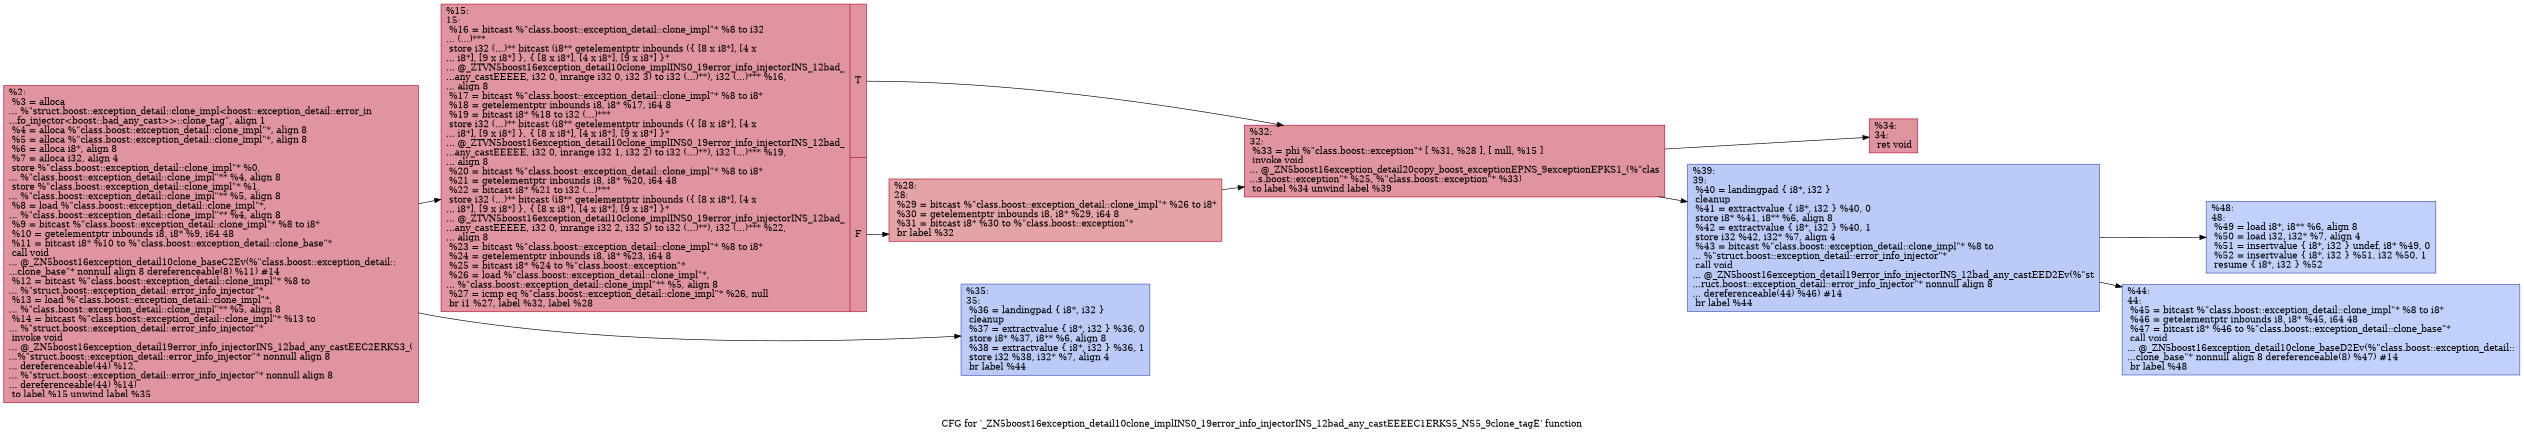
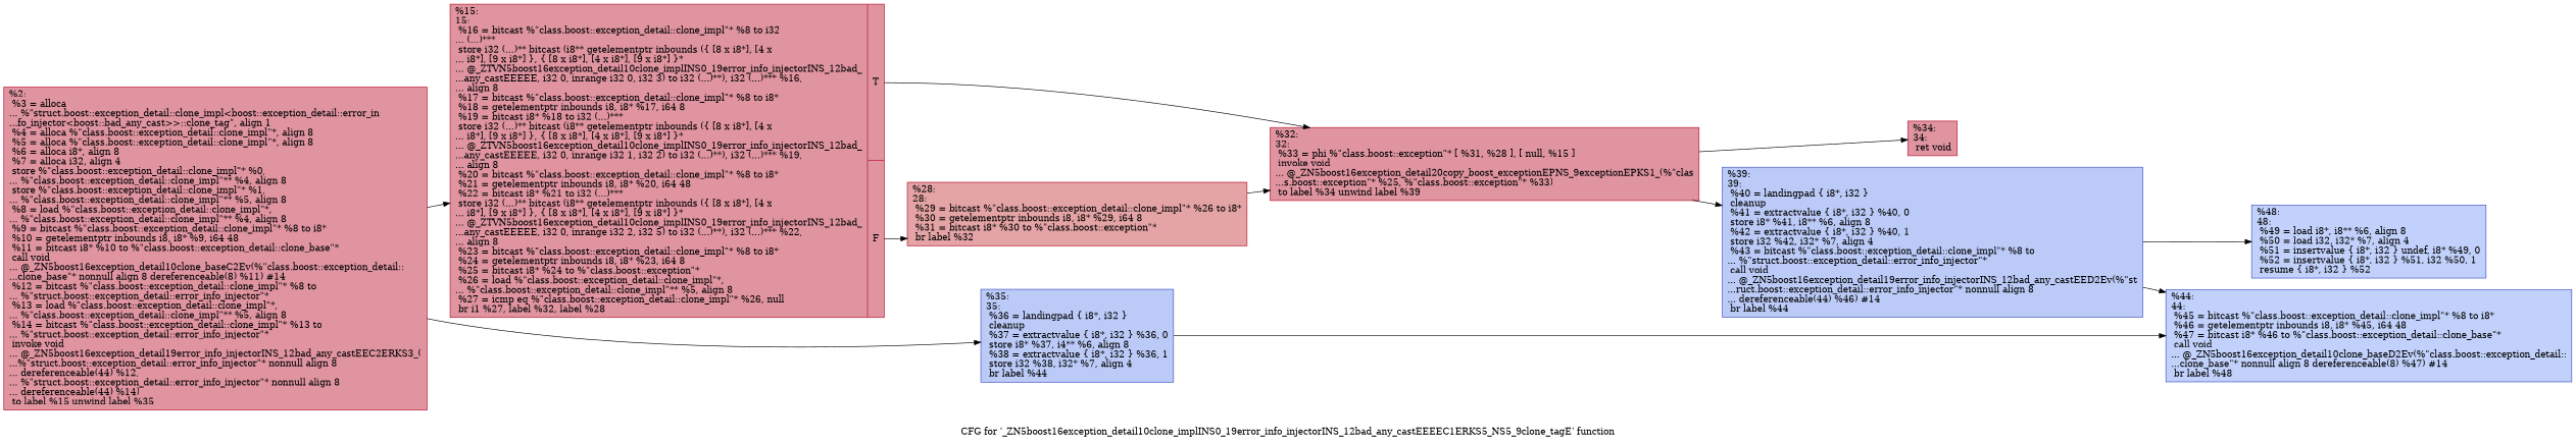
  digraph {
    label="CFG for '_ZN5boost16exception_detail10clone_implINS0_19error_info_injectorINS_12bad_any_castEEEEC1ERKS5_NS5_9clone_tagE' function"
    rankdir=LR
    node [color="#b70d28ff" fillcolor="#b70d2870" shape=record style=filled]
    n1 [label="{%2:\l  %3 = alloca\l... %\"struct.boost::exception_detail::clone_impl\<boost::exception_detail::error_in\l...fo_injector\<boost::bad_any_cast\>\>::clone_tag\", align 1\l  %4 = alloca %\"class.boost::exception_detail::clone_impl\"*, align 8\l  %5 = alloca %\"class.boost::exception_detail::clone_impl\"*, align 8\l  %6 = alloca i8*, align 8\l  %7 = alloca i32, align 4\l  store %\"class.boost::exception_detail::clone_impl\"* %0,\l... %\"class.boost::exception_detail::clone_impl\"** %4, align 8\l  store %\"class.boost::exception_detail::clone_impl\"* %1,\l... %\"class.boost::exception_detail::clone_impl\"** %5, align 8\l  %8 = load %\"class.boost::exception_detail::clone_impl\"*,\l... %\"class.boost::exception_detail::clone_impl\"** %4, align 8\l  %9 = bitcast %\"class.boost::exception_detail::clone_impl\"* %8 to i8*\l  %10 = getelementptr inbounds i8, i8* %9, i64 48\l  %11 = bitcast i8* %10 to %\"class.boost::exception_detail::clone_base\"*\l  call void\l... @_ZN5boost16exception_detail10clone_baseC2Ev(%\"class.boost::exception_detail::\l...clone_base\"* nonnull align 8 dereferenceable(8) %11) #14\l  %12 = bitcast %\"class.boost::exception_detail::clone_impl\"* %8 to\l... %\"struct.boost::exception_detail::error_info_injector\"*\l  %13 = load %\"class.boost::exception_detail::clone_impl\"*,\l... %\"class.boost::exception_detail::clone_impl\"** %5, align 8\l  %14 = bitcast %\"class.boost::exception_detail::clone_impl\"* %13 to\l... %\"struct.boost::exception_detail::error_info_injector\"*\l  invoke void\l... @_ZN5boost16exception_detail19error_info_injectorINS_12bad_any_castEEC2ERKS3_(\l...%\"struct.boost::exception_detail::error_info_injector\"* nonnull align 8\l... dereferenceable(44) %12,\l... %\"struct.boost::exception_detail::error_info_injector\"* nonnull align 8\l... dereferenceable(44) %14)\l          to label %15 unwind label %35\l}"]
    n2 [label="{%15:\l15:                                               \l  %16 = bitcast %\"class.boost::exception_detail::clone_impl\"* %8 to i32\l... (...)***\l  store i32 (...)** bitcast (i8** getelementptr inbounds (\{ [8 x i8*], [4 x\l... i8*], [9 x i8*] \}, \{ [8 x i8*], [4 x i8*], [9 x i8*] \}*\l... @_ZTVN5boost16exception_detail10clone_implINS0_19error_info_injectorINS_12bad_\l...any_castEEEEE, i32 0, inrange i32 0, i32 3) to i32 (...)**), i32 (...)*** %16,\l... align 8\l  %17 = bitcast %\"class.boost::exception_detail::clone_impl\"* %8 to i8*\l  %18 = getelementptr inbounds i8, i8* %17, i64 8\l  %19 = bitcast i8* %18 to i32 (...)***\l  store i32 (...)** bitcast (i8** getelementptr inbounds (\{ [8 x i8*], [4 x\l... i8*], [9 x i8*] \}, \{ [8 x i8*], [4 x i8*], [9 x i8*] \}*\l... @_ZTVN5boost16exception_detail10clone_implINS0_19error_info_injectorINS_12bad_\l...any_castEEEEE, i32 0, inrange i32 1, i32 2) to i32 (...)**), i32 (...)*** %19,\l... align 8\l  %20 = bitcast %\"class.boost::exception_detail::clone_impl\"* %8 to i8*\l  %21 = getelementptr inbounds i8, i8* %20, i64 48\l  %22 = bitcast i8* %21 to i32 (...)***\l  store i32 (...)** bitcast (i8** getelementptr inbounds (\{ [8 x i8*], [4 x\l... i8*], [9 x i8*] \}, \{ [8 x i8*], [4 x i8*], [9 x i8*] \}*\l... @_ZTVN5boost16exception_detail10clone_implINS0_19error_info_injectorINS_12bad_\l...any_castEEEEE, i32 0, inrange i32 2, i32 5) to i32 (...)**), i32 (...)*** %22,\l... align 8\l  %23 = bitcast %\"class.boost::exception_detail::clone_impl\"* %8 to i8*\l  %24 = getelementptr inbounds i8, i8* %23, i64 8\l  %25 = bitcast i8* %24 to %\"class.boost::exception\"*\l  %26 = load %\"class.boost::exception_detail::clone_impl\"*,\l... %\"class.boost::exception_detail::clone_impl\"** %5, align 8\l  %27 = icmp eq %\"class.boost::exception_detail::clone_impl\"* %26, null\l  br i1 %27, label %32, label %28\l|{<s0>T|<s1>F}}"]
-   n3 [color="#3d50c3ff" fillcolor="#6687ed70" label="{%35:\l35:                                               \l  %36 = landingpad \{ i8*, i32 \}\l          cleanup\l  %37 = extractvalue \{ i8*, i32 \} %36, 0\l  store i8* %37, i8** %6, align 8\l  %38 = extractvalue \{ i8*, i32 \} %36, 1\l  store i32 %38, i32* %7, align 4\l  br label %44\l}"]
+   n3 [color="#3d50c3ff" fillcolor="#6687ed70" label="{%35:\l35:                                               \l  %36 = landingpad \{ i8*, i32 \}\l          cleanup\l  %37 = extractvalue \{ i8*, i32 \} %36, 0\l  store i8* %37, i4** %6, align 8\l  %38 = extractvalue \{ i8*, i32 \} %36, 1\l  store i32 %38, i32* %7, align 4\l  br label %44\l}"]
    n4 [label="{%32:\l32:                                               \l  %33 = phi %\"class.boost::exception\"* [ %31, %28 ], [ null, %15 ]\l  invoke void\l... @_ZN5boost16exception_detail20copy_boost_exceptionEPNS_9exceptionEPKS1_(%\"clas\l...s.boost::exception\"* %25, %\"class.boost::exception\"* %33)\l          to label %34 unwind label %39\l}"]
    n5 [fillcolor="#c32e3170" label="{%28:\l28:                                               \l  %29 = bitcast %\"class.boost::exception_detail::clone_impl\"* %26 to i8*\l  %30 = getelementptr inbounds i8, i8* %29, i64 8\l  %31 = bitcast i8* %30 to %\"class.boost::exception\"*\l  br label %32\l}"]
    n6 [color="#3d50c3ff" fillcolor="#7396f570" label="{%44:\l44:                                               \l  %45 = bitcast %\"class.boost::exception_detail::clone_impl\"* %8 to i8*\l  %46 = getelementptr inbounds i8, i8* %45, i64 48\l  %47 = bitcast i8* %46 to %\"class.boost::exception_detail::clone_base\"*\l  call void\l... @_ZN5boost16exception_detail10clone_baseD2Ev(%\"class.boost::exception_detail::\l...clone_base\"* nonnull align 8 dereferenceable(8) %47) #14\l  br label %48\l}"]
    n7 [label="{%34:\l34:                                               \l  ret void\l}"]
    n8 [color="#3d50c3ff" fillcolor="#6687ed70" label="{%39:\l39:                                               \l  %40 = landingpad \{ i8*, i32 \}\l          cleanup\l  %41 = extractvalue \{ i8*, i32 \} %40, 0\l  store i8* %41, i8** %6, align 8\l  %42 = extractvalue \{ i8*, i32 \} %40, 1\l  store i32 %42, i32* %7, align 4\l  %43 = bitcast %\"class.boost::exception_detail::clone_impl\"* %8 to\l... %\"struct.boost::exception_detail::error_info_injector\"*\l  call void\l... @_ZN5boost16exception_detail19error_info_injectorINS_12bad_any_castEED2Ev(%\"st\l...ruct.boost::exception_detail::error_info_injector\"* nonnull align 8\l... dereferenceable(44) %46) #14\l  br label %44\l}"]
    n9 [color="#3d50c3ff" fillcolor="#7396f570" label="{%48:\l48:                                               \l  %49 = load i8*, i8** %6, align 8\l  %50 = load i32, i32* %7, align 4\l  %51 = insertvalue \{ i8*, i32 \} undef, i8* %49, 0\l  %52 = insertvalue \{ i8*, i32 \} %51, i32 %50, 1\l  resume \{ i8*, i32 \} %52\l}"]
    n1 -> n2
    n1 -> n3
    n2 -> n4 [tailport=s0]
    n2 -> n5 [tailport=s1]
+   n3 -> n6
    n4 -> n7
    n4 -> n8
    n5 -> n4
    n8 -> n6
    n8 -> n9
  }
